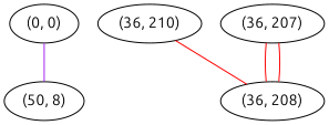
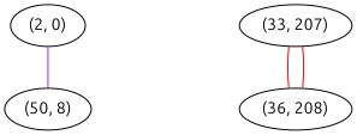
  graph {
    fontname=Ubuntu
    node [fontname=Ubuntu]
    edge [color=red fontname=Ubuntu weight=1]
-   "(0, 0)"
+   "(0, 0)" [label="(2, 0)"]
    "(50, 8)"
-   "(36, 210)"
    "(36, 208)"
-   "(36, 207)"
+   "(36, 207)" [label="(33, 207)"]
    "(0, 0)" -- "(50, 8)" [color=purple weight=4]
-   "(36, 210)" -- "(36, 208)"
    "(36, 207)" -- "(36, 208)"
    "(36, 207)" -- "(36, 208)"
  }
